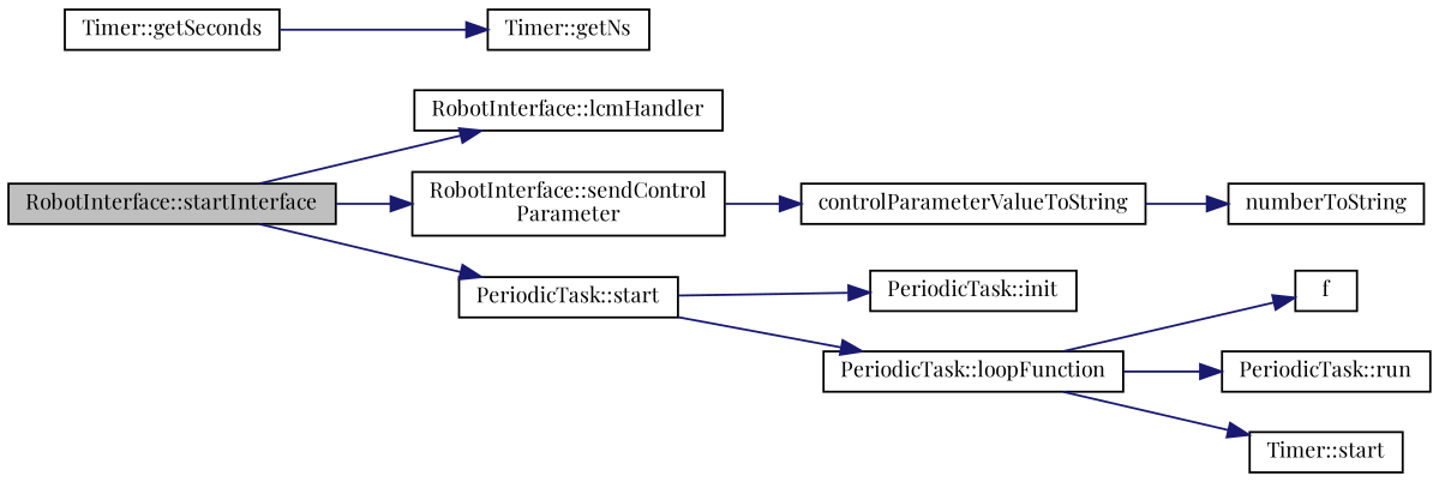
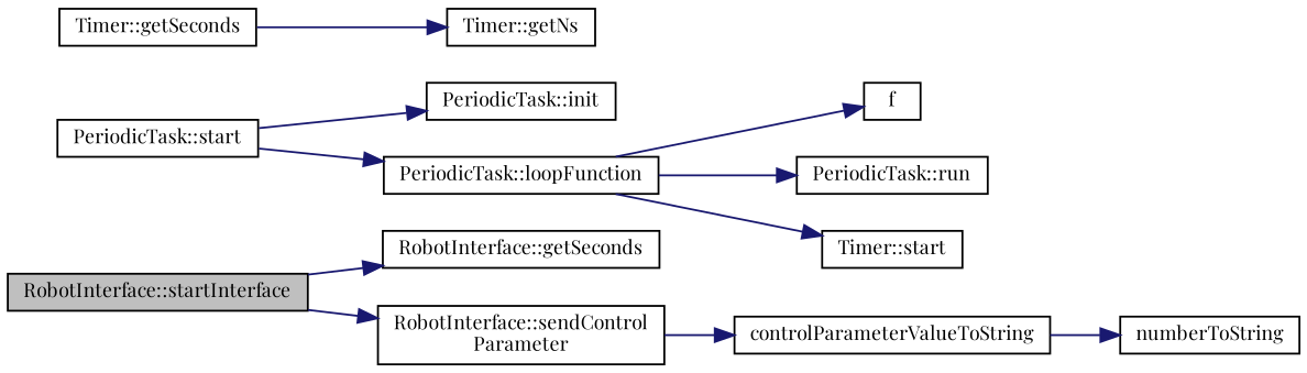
  digraph {
    fontname="Playfair Display"
    rankdir=LR
    node [color=black fillcolor=white fontname="Playfair Display" fontsize=10 shape=record style=filled]
    edge [color=midnightblue fontname="Playfair Display" fontsize=10 labelfontname=FreeSans labelfontsize=10 style=solid]
    n1 [fillcolor=grey75 fontcolor=black height=0.2 label="RobotInterface::startInterface" width=0.4]
-   n2 [height=0.2 label="RobotInterface::lcmHandler" width=0.4]
+   n2 [height=0.2 label="RobotInterface::getSeconds" width=0.4]
    n3 [height=0.2 label="RobotInterface::sendControl\lParameter" width=0.4]
    n4 [height=0.2 label="PeriodicTask::start" width=0.4]
    n5 [height=0.2 label=controlParameterValueToString width=0.4]
    n6 [height=0.2 label="PeriodicTask::init" width=0.4]
    n7 [height=0.2 label="PeriodicTask::loopFunction" width=0.4]
    n8 [height=0.2 label=numberToString width=0.4]
    n9 [height=0.2 label=f width=0.4]
    n10 [height=0.2 label="PeriodicTask::run" width=0.4]
    n11 [height=0.2 label="Timer::start" width=0.4]
    n12 [height=0.2 label="Timer::getSeconds" width=0.4]
    n13 [height=0.2 label="Timer::getNs" width=0.4]
    n1 -> n2
    n1 -> n3
-   n1 -> n4
    n3 -> n5
    n4 -> n6
    n4 -> n7
    n5 -> n8
    n7 -> n9
    n7 -> n10
    n7 -> n11
    n12 -> n13
  }
